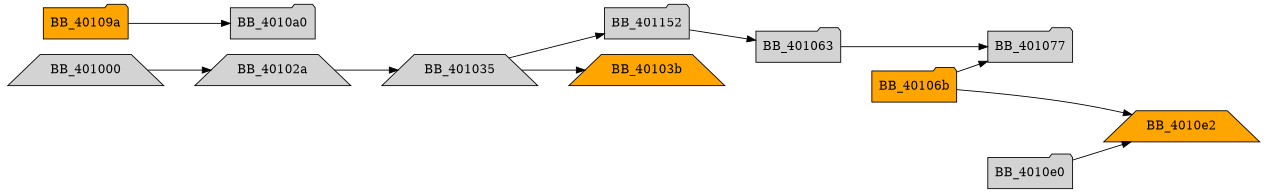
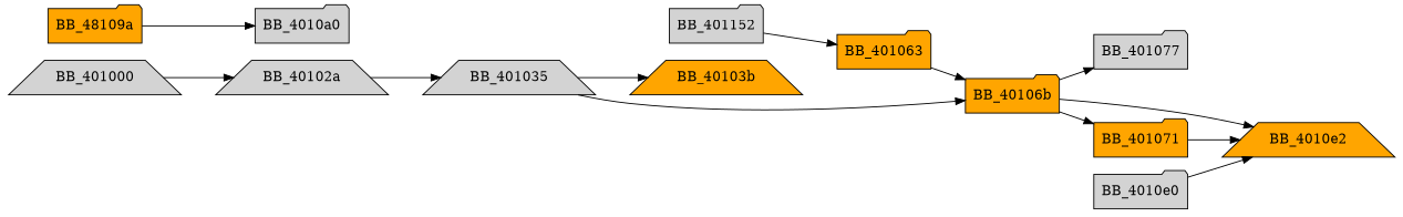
  digraph {
    rankdir=LR
    node [fillcolor=lightgrey shape=folder style=filled]
    BB_401000 [shape=trapezium]
    BB_40102a [shape=trapezium]
    BB_401035 [shape=trapezium]
    BB_401152
    BB_40103b [fillcolor=orange shape=trapezium]
-   BB_401063
+   BB_401063 [fillcolor=orange]
    BB_40106b [fillcolor=orange]
+   BB_401071 [fillcolor=orange]
    BB_4010e2 [fillcolor=orange shape=trapezium]
    BB_401077
-   BB_40109a [fillcolor=orange]
+   BB_40109a [fillcolor=orange label=BB_48109a]
    BB_4010a0
    BB_4010e0
    BB_401000 -> BB_40102a
    BB_40102a -> BB_401035
-   BB_401035 -> BB_401152
+   BB_401035 -> BB_40106b
    BB_401035 -> BB_40103b
    BB_401152 -> BB_401063
-   BB_401063 -> BB_401077
+   BB_401063 -> BB_40106b
+   BB_40106b -> BB_401071
    BB_40106b -> BB_4010e2
    BB_40106b -> BB_401077
+   BB_401071 -> BB_4010e2
    BB_40109a -> BB_4010a0
    BB_4010e0 -> BB_4010e2
  }
